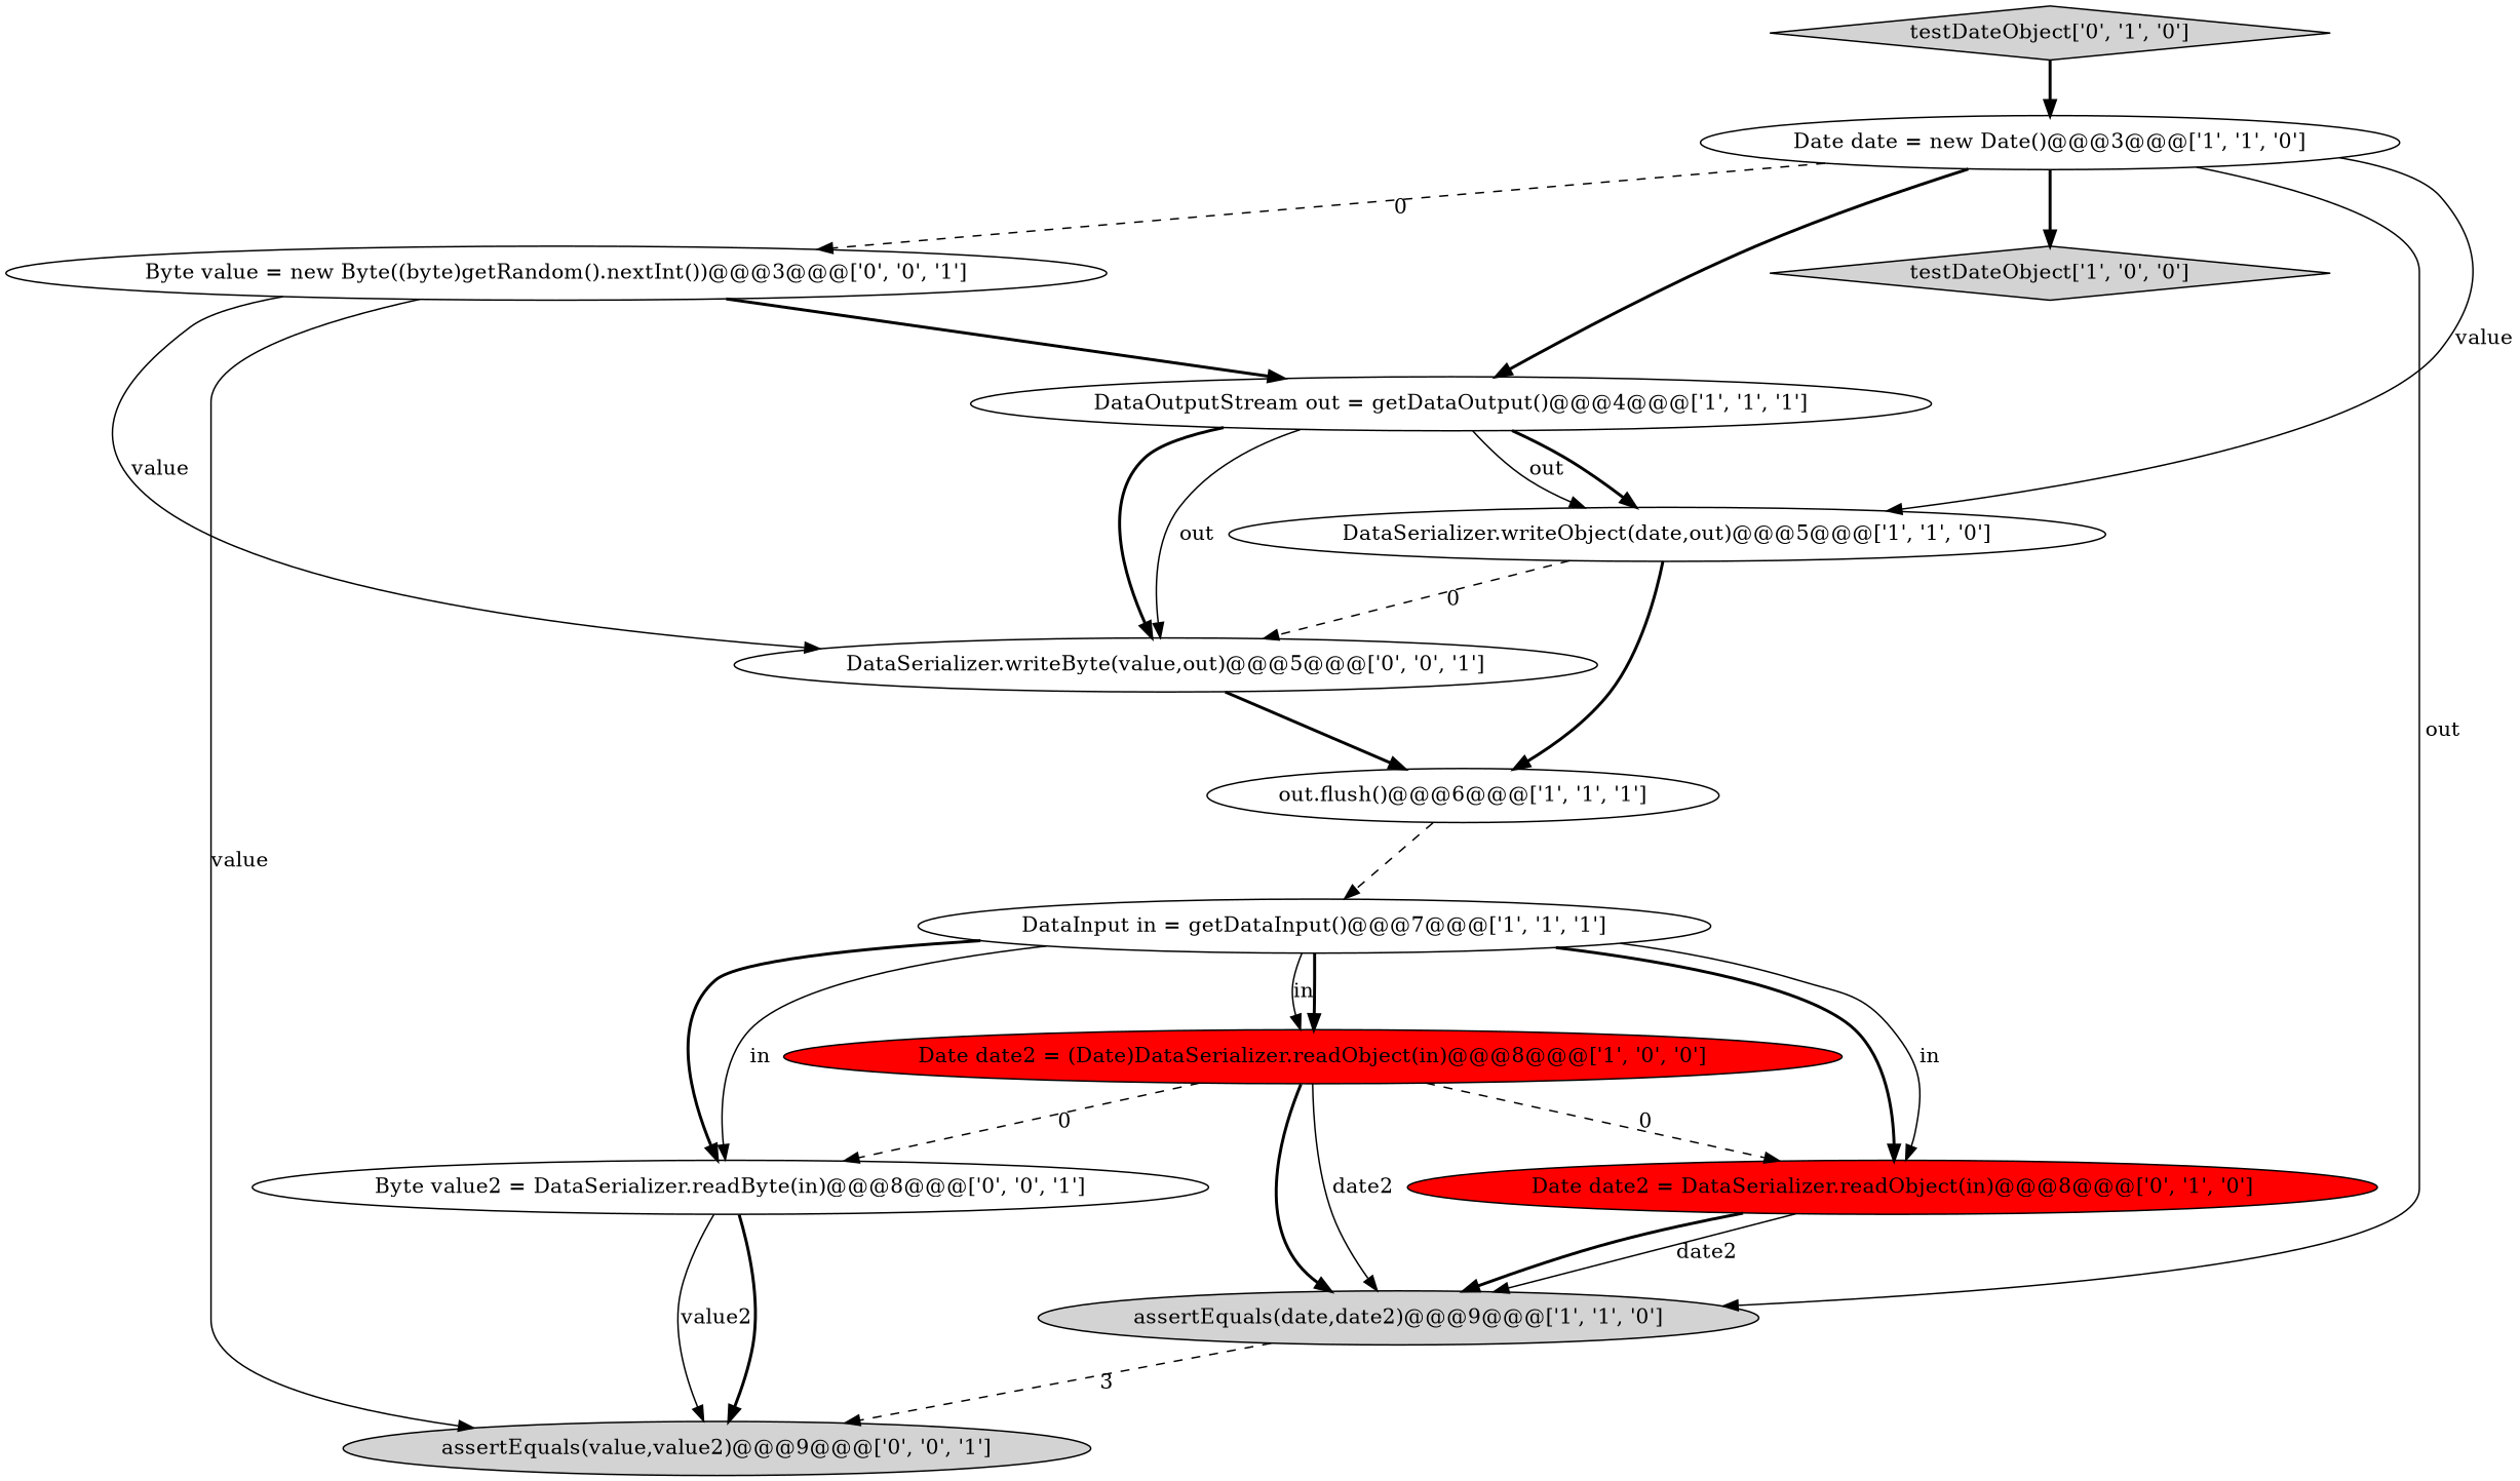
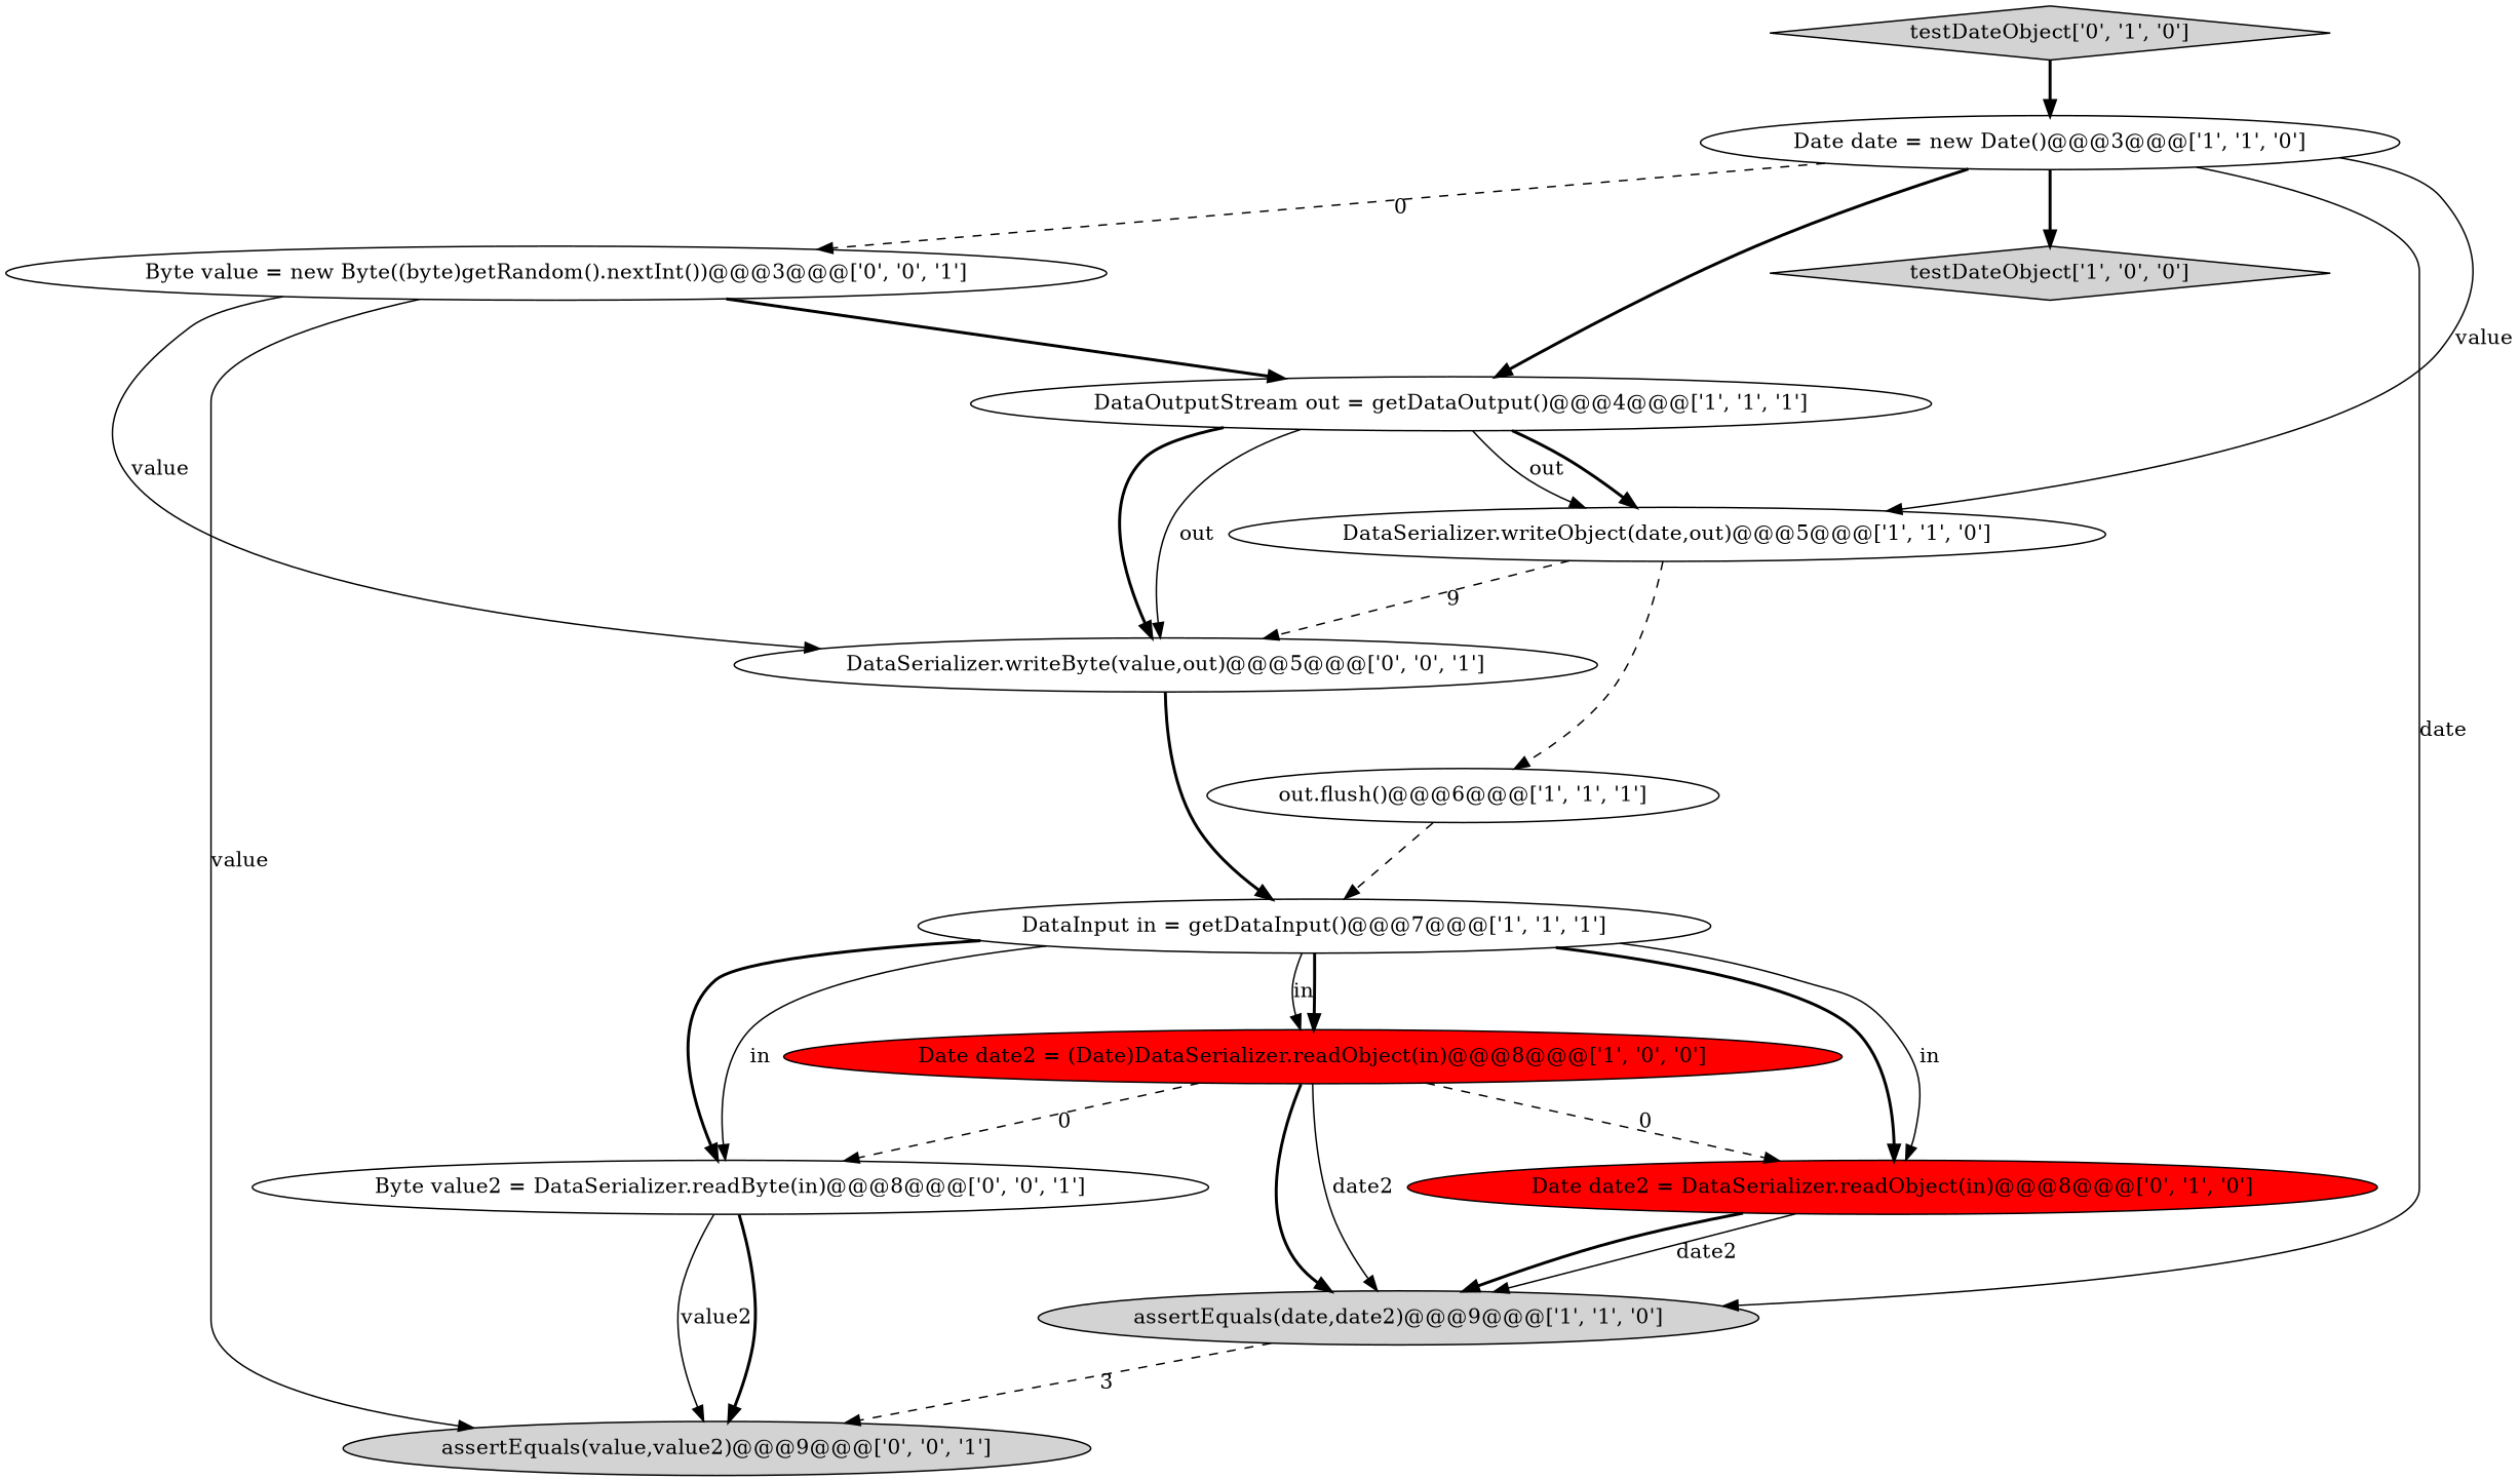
  digraph {
    node [fillcolor=white shape=ellipse style=filled]
    edge [style=bold]
    n1 [label="out.flush()@@@6@@@['1', '1', '1']"]
    n2 [label="DataInput in = getDataInput()@@@7@@@['1', '1', '1']"]
    n3 [fillcolor=red label="Date date2 = DataSerializer.readObject(in)@@@8@@@['0', '1', '0']"]
    n4 [label="Byte value2 = DataSerializer.readByte(in)@@@8@@@['0', '0', '1']"]
    n5 [fillcolor=red label="Date date2 = (Date)DataSerializer.readObject(in)@@@8@@@['1', '0', '0']"]
    n6 [label="Byte value = new Byte((byte)getRandom().nextInt())@@@3@@@['0', '0', '1']"]
    n7 [label="DataSerializer.writeByte(value,out)@@@5@@@['0', '0', '1']"]
    n8 [label="DataOutputStream out = getDataOutput()@@@4@@@['1', '1', '1']"]
    n9 [fillcolor=lightgray label="assertEquals(value,value2)@@@9@@@['0', '0', '1']"]
    n10 [fillcolor=lightgray label="testDateObject['1', '0', '0']" shape=diamond]
    n11 [label="Date date = new Date()@@@3@@@['1', '1', '0']"]
    n12 [fillcolor=lightgray label="assertEquals(date,date2)@@@9@@@['1', '1', '0']"]
    n13 [label="DataSerializer.writeObject(date,out)@@@5@@@['1', '1', '0']"]
    n14 [fillcolor=lightgray label="testDateObject['0', '1', '0']" shape=diamond]
    n1 -> n2 [style=dashed]
    n2 -> n3
    n2 -> n3 [label=in style=solid]
    n2 -> n4
    n2 -> n4 [label=in style=solid]
    n2 -> n5 [label=in style=solid]
    n2 -> n5
    n3 -> n12
    n3 -> n12 [label=date2 style=solid]
    n4 -> n9 [label=value2 style=solid]
    n4 -> n9
    n5 -> n3 [label=0 style=dashed]
    n5 -> n4 [label=0 style=dashed]
    n5 -> n12
    n5 -> n12 [label=date2 style=solid]
    n6 -> n7 [label=value style=solid]
    n6 -> n8
    n6 -> n9 [label=value style=solid]
-   n7 -> n1
+   n7 -> n2
    n8 -> n7
    n8 -> n7 [label=out style=solid]
    n8 -> n13 [label=out style=solid]
    n8 -> n13
    n11 -> n6 [label=0 style=dashed]
    n11 -> n8
    n11 -> n10
-   n11 -> n12 [label=out style=solid]
+   n11 -> n12 [label=date style=solid]
    n11 -> n13 [label=value style=solid]
    n12 -> n9 [label=3 style=dashed]
-   n13 -> n1
-   n13 -> n7 [label=0 style=dashed]
+   n13 -> n1 [style=dashed]
+   n13 -> n7 [label=9 style=dashed]
    n14 -> n11
  }
